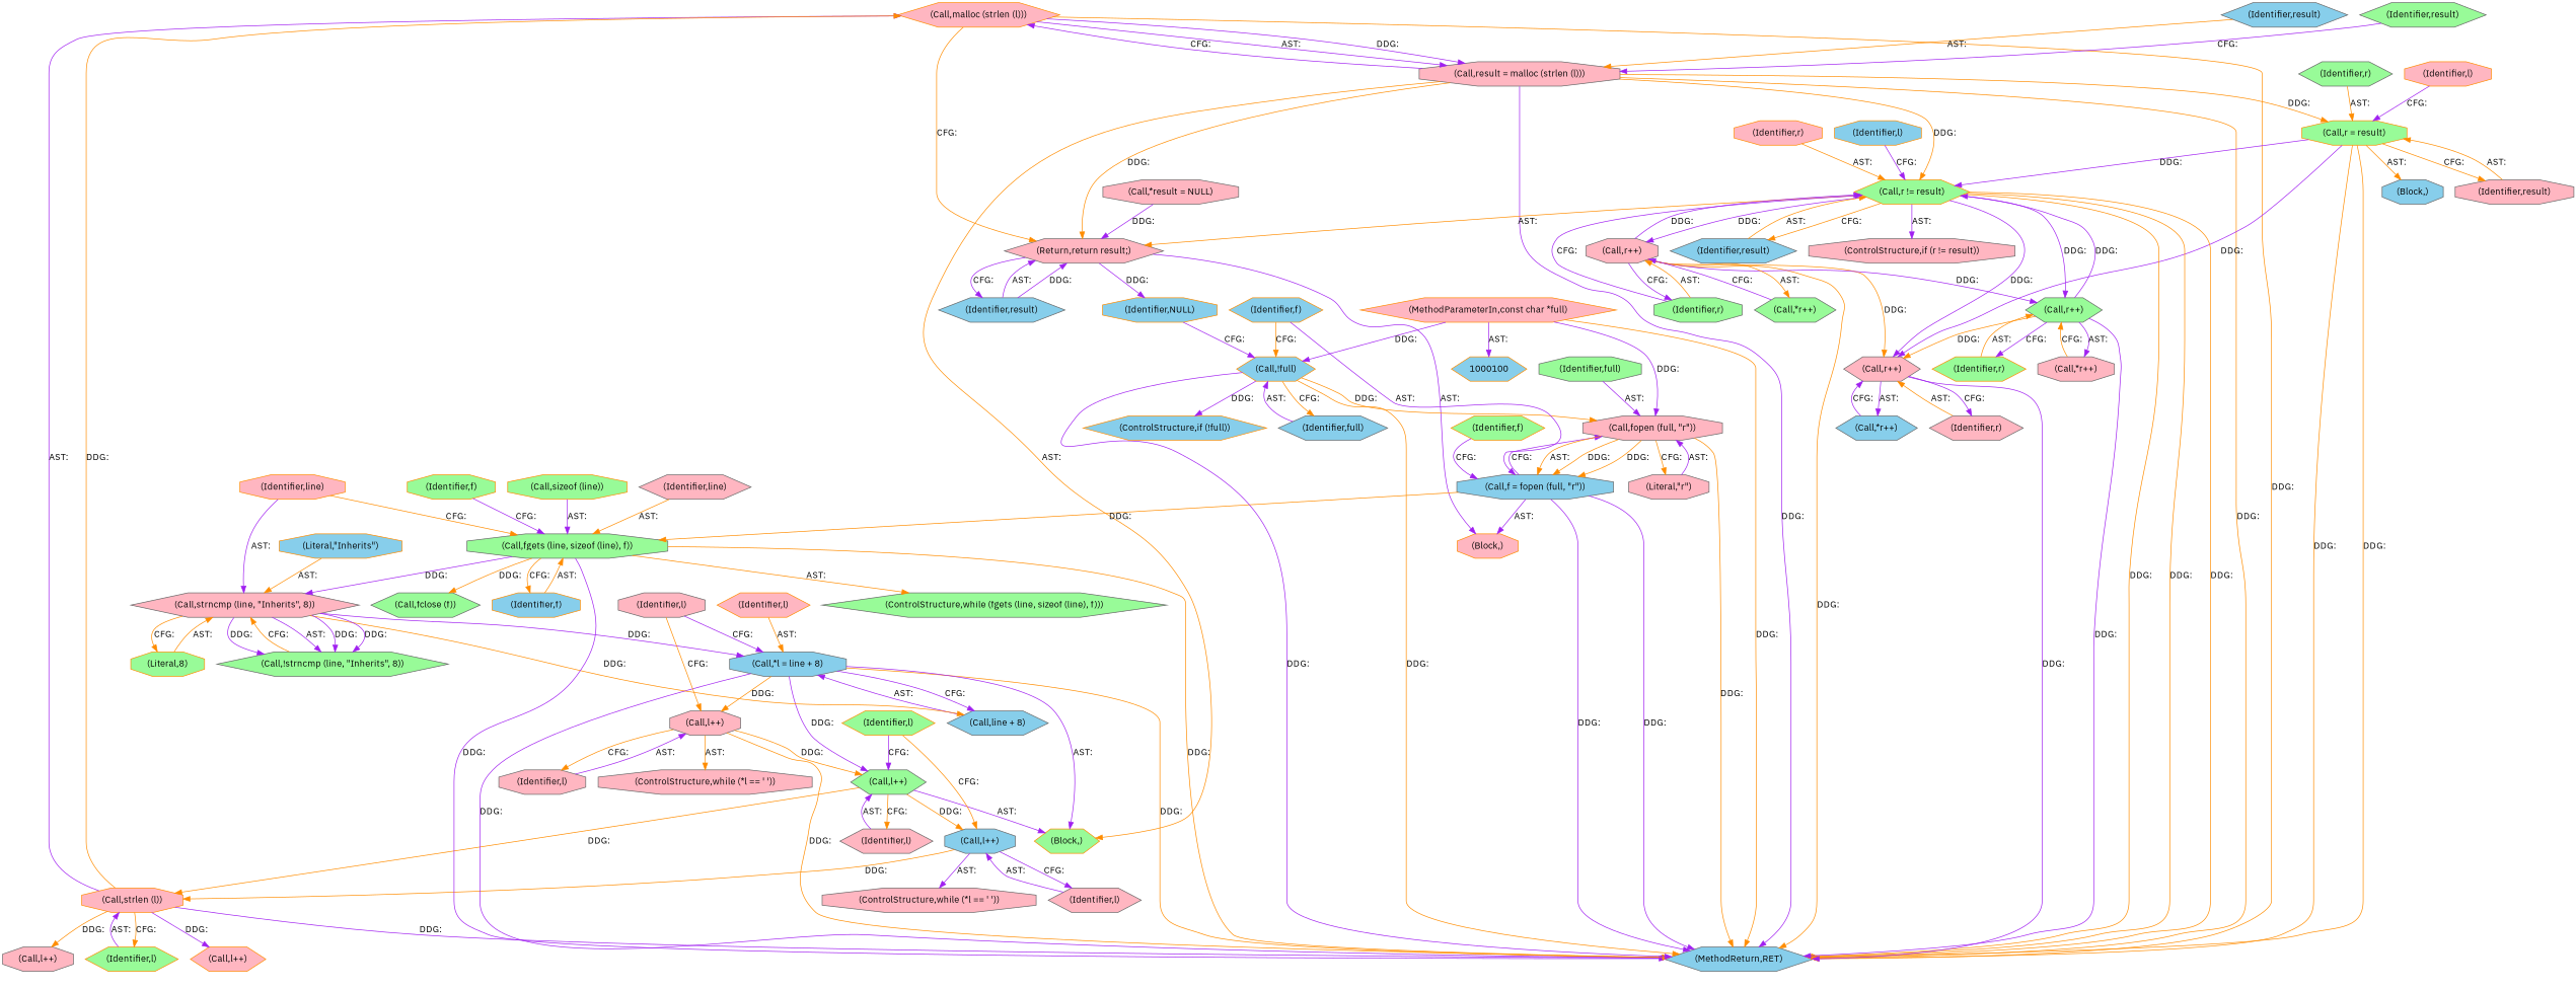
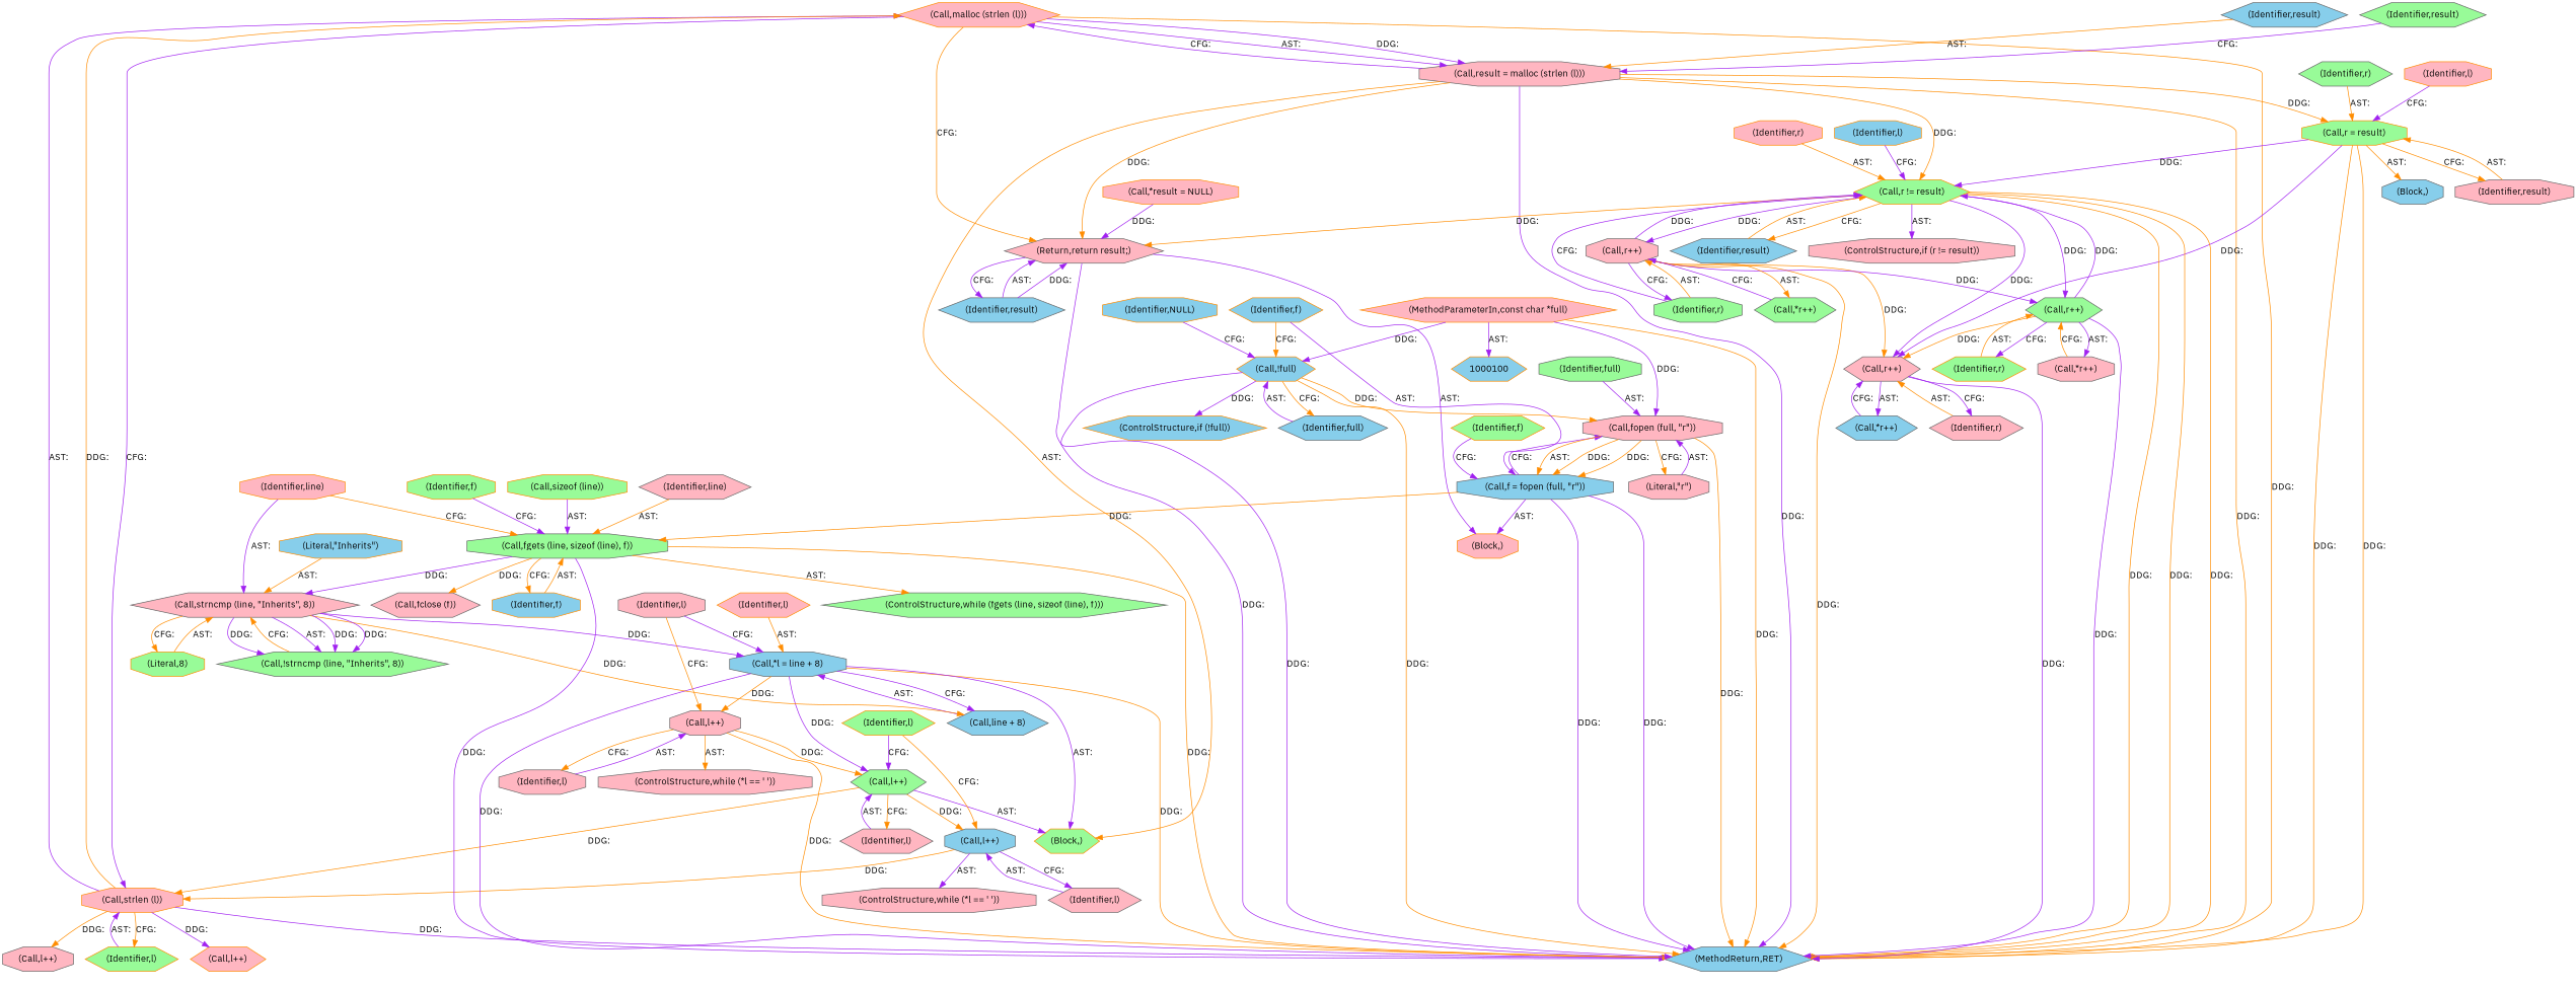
  digraph {
    fontname="IBM Plex Sans"
    node [color=gray40 fillcolor=lightpink fontname="IBM Plex Sans" shape=hexagon style=filled]
    edge [color=purple fontname="IBM Plex Sans"]
    n1 [color=darkorange label="(Call,malloc (strlen (l)))"]
    n2 [color=darkorange label="(Call,strlen (l))" shape=octagon]
    n3 [label="(Call,result = malloc (strlen (l)))" shape=octagon]
    n4 [fillcolor=skyblue label="(MethodReturn,RET)"]
    n5 [label="(Return,return result;)"]
    n6 [label="(Call,l++)" shape=octagon]
    n7 [color=darkorange fillcolor=palegreen label="(Identifier,l)"]
    n8 [color=darkorange label="(Call,l++)"]
    n9 [color=darkorange fillcolor=palegreen label="(Block,)"]
    n10 [color=darkorange fillcolor=palegreen label="(Call,r = result)" shape=octagon]
    n11 [color=darkorange fillcolor=palegreen label="(Call,r != result)"]
    n12 [fillcolor=skyblue label="(Call,l++)" shape=octagon]
    n13 [label="(ControlStructure,while (*l == ' '))" shape=octagon]
    n14 [label="(Identifier,l)"]
    n15 [fillcolor=palegreen label="(Call,l++)"]
    n16 [label="(Identifier,l)"]
    n17 [label="(Call,l++)" shape=octagon]
    n18 [label="(ControlStructure,while (*l == ' '))" shape=octagon]
    n19 [label="(Identifier,l)" shape=octagon]
    n20 [fillcolor=skyblue label="(Call,*l = line + 8)" shape=octagon]
    n21 [fillcolor=skyblue label="(Call,line + 8)"]
    n22 [label="(Call,strncmp (line, \"Inherits\", 8))"]
    n23 [color=darkorange fillcolor=palegreen label="(Literal,8)" shape=octagon]
    n24 [fillcolor=palegreen label="(Call,!strncmp (line, \"Inherits\", 8))"]
    n25 [fillcolor=palegreen label="(Call,fgets (line, sizeof (line), f))" shape=octagon]
    n26 [fillcolor=palegreen label="(ControlStructure,while (fgets (line, sizeof (line), f)))"]
-   n27 [fillcolor=palegreen label="(Call,fclose (f))"]
+   n27 [label="(Call,fclose (f))"]
    n28 [color=darkorange fillcolor=skyblue label="(Identifier,f)" shape=octagon]
    n29 [fillcolor=skyblue label="(Call,f = fopen (full, \"r\"))" shape=octagon]
    n30 [label="(Call,fopen (full, \"r\"))" shape=octagon]
    n31 [color=darkorange label="(Block,)" shape=octagon]
    n32 [label="(Literal,\"r\")" shape=octagon]
    n33 [color=darkorange fillcolor=skyblue label="(Call,!full)"]
    n34 [color=darkorange fillcolor=skyblue label="(ControlStructure,if (!full))"]
    n35 [fillcolor=skyblue label="(Identifier,full)"]
    n36 [color=darkorange label="(MethodParameterIn,const char *full)"]
    1000100 [color=darkorange fillcolor=skyblue]
    n38 [label="(Call,r++)"]
    n39 [label="(Identifier,result)" shape=octagon]
    n40 [fillcolor=skyblue label="(Block,)" shape=octagon]
    n41 [label="(Call,r++)" shape=octagon]
    n42 [fillcolor=palegreen label="(Call,r++)"]
    n43 [fillcolor=skyblue label="(Identifier,result)"]
    n44 [label="(ControlStructure,if (r != result))" shape=octagon]
    n45 [fillcolor=skyblue label="(Identifier,result)"]
    n46 [fillcolor=skyblue label="(Call,*r++)"]
    n47 [label="(Identifier,r)"]
    n48 [fillcolor=palegreen label="(Call,*r++)"]
    n49 [fillcolor=palegreen label="(Identifier,r)" shape=octagon]
    n50 [label="(Call,*r++)" shape=octagon]
    n51 [color=darkorange fillcolor=palegreen label="(Identifier,r)"]
    n52 [fillcolor=palegreen label="(Identifier,full)" shape=octagon]
    n53 [color=darkorange fillcolor=palegreen label="(Identifier,l)"]
-   n54 [label="(Call,*result = NULL)" shape=octagon]
+   n54 [color=darkorange label="(Call,*result = NULL)" shape=octagon]
    n55 [color=darkorange fillcolor=palegreen label="(Identifier,f)" shape=octagon]
    n56 [color=darkorange fillcolor=skyblue label="(Literal,\"Inherits\")" shape=octagon]
    n57 [fillcolor=skyblue label="(Identifier,result)"]
    n58 [color=darkorange fillcolor=palegreen label="(Identifier,f)"]
    n59 [fillcolor=palegreen label="(Identifier,r)"]
    n60 [fillcolor=palegreen label="(Identifier,result)"]
    n61 [color=darkorange fillcolor=palegreen label="(Call,sizeof (line))" shape=octagon]
    n62 [color=darkorange label="(Identifier,r)" shape=octagon]
    n63 [color=darkorange fillcolor=skyblue label="(Identifier,l)" shape=octagon]
    n64 [color=darkorange label="(Identifier,l)"]
    n65 [color=darkorange fillcolor=skyblue label="(Identifier,NULL)" shape=octagon]
    n66 [color=darkorange label="(Identifier,l)" shape=octagon]
    n67 [color=darkorange fillcolor=skyblue label="(Identifier,f)"]
    n68 [label="(Identifier,line)"]
    n69 [label="(Identifier,l)" shape=octagon]
    n70 [color=darkorange label="(Identifier,line)" shape=octagon]
+   n1 -> n2 [label="CFG: "]
    n1 -> n3 [label="AST: "]
    n1 -> n3 [label="DDG: "]
    n1 -> n4 [color=darkorange label="DDG: "]
    n1 -> n5 [color=darkorange label="CFG: "]
    n2 -> n1 [label="AST: "]
    n2 -> n1 [color=darkorange label="DDG: "]
    n2 -> n4 [label="DDG: "]
    n2 -> n6 [color=darkorange label="DDG: "]
    n2 -> n7 [color=darkorange label="CFG: "]
    n2 -> n8 [label="DDG: "]
    n3 -> n1 [label="CFG: "]
    n3 -> n4 [label="DDG: "]
    n3 -> n4 [color=darkorange label="DDG: "]
    n3 -> n5 [color=darkorange label="DDG: "]
    n3 -> n9 [color=darkorange label="AST: "]
    n3 -> n10 [color=darkorange label="DDG: "]
    n3 -> n11 [color=darkorange label="DDG: "]
-   n5 -> n65 [label="DDG: "]
+   n5 -> n4 [label="DDG: "]
    n5 -> n31 [label="AST: "]
    n5 -> n45 [label="CFG: "]
    n7 -> n2 [label="AST: "]
    n10 -> n4 [color=darkorange label="DDG: "]
    n10 -> n4 [color=darkorange label="DDG: "]
    n10 -> n11 [label="DDG: "]
    n10 -> n38 [label="DDG: "]
    n10 -> n39 [color=darkorange label="CFG: "]
    n10 -> n40 [color=darkorange label="AST: "]
    n11 -> n4 [color=darkorange label="DDG: "]
    n11 -> n4 [color=darkorange label="DDG: "]
    n11 -> n4 [color=darkorange label="DDG: "]
-   n11 -> n5 [color=darkorange label="AST: "]
+   n11 -> n5 [color=darkorange label="DDG: "]
    n11 -> n38 [label="DDG: "]
    n11 -> n41 [label="DDG: "]
    n11 -> n42 [label="DDG: "]
    n11 -> n43 [color=darkorange label="CFG: "]
    n11 -> n44 [label="AST: "]
    n12 -> n2 [color=darkorange label="DDG: "]
    n12 -> n13 [label="AST: "]
    n12 -> n14 [label="CFG: "]
    n14 -> n12 [label="AST: "]
    n15 -> n2 [color=darkorange label="DDG: "]
    n15 -> n9 [label="AST: "]
    n15 -> n12 [color=darkorange label="DDG: "]
    n15 -> n16 [color=darkorange label="CFG: "]
    n16 -> n15 [label="AST: "]
    n17 -> n4 [color=darkorange label="DDG: "]
    n17 -> n15 [color=darkorange label="DDG: "]
    n17 -> n18 [color=darkorange label="AST: "]
    n17 -> n19 [color=darkorange label="CFG: "]
    n19 -> n17 [label="AST: "]
    n20 -> n4 [color=darkorange label="DDG: "]
    n20 -> n4 [label="DDG: "]
    n20 -> n9 [label="AST: "]
    n20 -> n15 [label="DDG: "]
    n20 -> n17 [color=darkorange label="DDG: "]
    n20 -> n21 [label="CFG: "]
    n21 -> n20 [label="AST: "]
    n22 -> n20 [label="DDG: "]
    n22 -> n21 [color=darkorange label="DDG: "]
    n22 -> n23 [color=darkorange label="CFG: "]
    n22 -> n24 [label="AST: "]
    n22 -> n24 [label="DDG: "]
    n22 -> n24 [label="DDG: "]
    n22 -> n24 [label="DDG: "]
    n23 -> n22 [color=darkorange label="AST: "]
    n24 -> n22 [color=darkorange label="CFG: "]
    n25 -> n4 [label="DDG: "]
    n25 -> n4 [color=darkorange label="DDG: "]
    n25 -> n22 [label="DDG: "]
    n25 -> n26 [color=darkorange label="AST: "]
    n25 -> n27 [color=darkorange label="DDG: "]
    n25 -> n28 [color=darkorange label="CFG: "]
    n28 -> n25 [color=darkorange label="AST: "]
    n29 -> n4 [label="DDG: "]
    n29 -> n4 [label="DDG: "]
    n29 -> n25 [color=darkorange label="DDG: "]
    n29 -> n30 [label="CFG: "]
    n29 -> n31 [label="AST: "]
    n30 -> n4 [color=darkorange label="DDG: "]
    n30 -> n29 [color=darkorange label="AST: "]
    n30 -> n29 [color=darkorange label="DDG: "]
    n30 -> n29 [color=darkorange label="DDG: "]
    n30 -> n32 [color=darkorange label="CFG: "]
    n32 -> n30 [label="AST: "]
    n33 -> n4 [color=darkorange label="DDG: "]
    n33 -> n4 [label="DDG: "]
    n33 -> n30 [color=darkorange label="DDG: "]
    n33 -> n34 [label="DDG: "]
    n33 -> n35 [color=darkorange label="CFG: "]
    n35 -> n33 [label="AST: "]
    n36 -> n4 [color=darkorange label="DDG: "]
    n36 -> n30 [label="DDG: "]
    n36 -> n33 [label="DDG: "]
    n36 -> 1000100 [label="AST: "]
    n38 -> n4 [label="DDG: "]
    n38 -> n46 [label="AST: "]
    n38 -> n47 [label="CFG: "]
    n39 -> n10 [color=darkorange label="AST: "]
    n41 -> n4 [color=darkorange label="DDG: "]
    n41 -> n11 [label="DDG: "]
    n41 -> n38 [color=darkorange label="DDG: "]
    n41 -> n42 [label="DDG: "]
    n41 -> n48 [color=darkorange label="AST: "]
    n41 -> n49 [label="CFG: "]
    n42 -> n4 [label="DDG: "]
    n42 -> n11 [label="DDG: "]
    n42 -> n38 [color=darkorange label="DDG: "]
    n42 -> n50 [label="AST: "]
    n42 -> n51 [label="CFG: "]
    n43 -> n11 [color=darkorange label="AST: "]
    n45 -> n5 [label="AST: "]
    n45 -> n5 [label="DDG: "]
    n46 -> n38 [label="CFG: "]
    n47 -> n38 [color=darkorange label="AST: "]
    n48 -> n41 [label="CFG: "]
    n49 -> n11 [label="CFG: "]
    n49 -> n41 [color=darkorange label="AST: "]
    n50 -> n42 [color=darkorange label="CFG: "]
    n51 -> n42 [color=darkorange label="AST: "]
    n52 -> n30 [label="AST: "]
    n53 -> n12 [color=darkorange label="CFG: "]
    n53 -> n15 [label="CFG: "]
    n54 -> n5 [label="DDG: "]
    n55 -> n25 [label="CFG: "]
    n56 -> n22 [color=darkorange label="AST: "]
    n57 -> n3 [color=darkorange label="AST: "]
    n58 -> n29 [label="CFG: "]
    n59 -> n10 [color=darkorange label="AST: "]
    n60 -> n3 [label="CFG: "]
    n61 -> n25 [label="AST: "]
    n62 -> n11 [color=darkorange label="AST: "]
    n63 -> n11 [label="CFG: "]
    n64 -> n20 [color=darkorange label="AST: "]
    n65 -> n33 [label="CFG: "]
    n66 -> n10 [label="CFG: "]
    n67 -> n29 [label="AST: "]
    n67 -> n33 [color=darkorange label="CFG: "]
    n68 -> n25 [color=darkorange label="AST: "]
    n69 -> n17 [color=darkorange label="CFG: "]
    n69 -> n20 [label="CFG: "]
    n70 -> n22 [label="AST: "]
    n70 -> n25 [color=darkorange label="CFG: "]
  }
